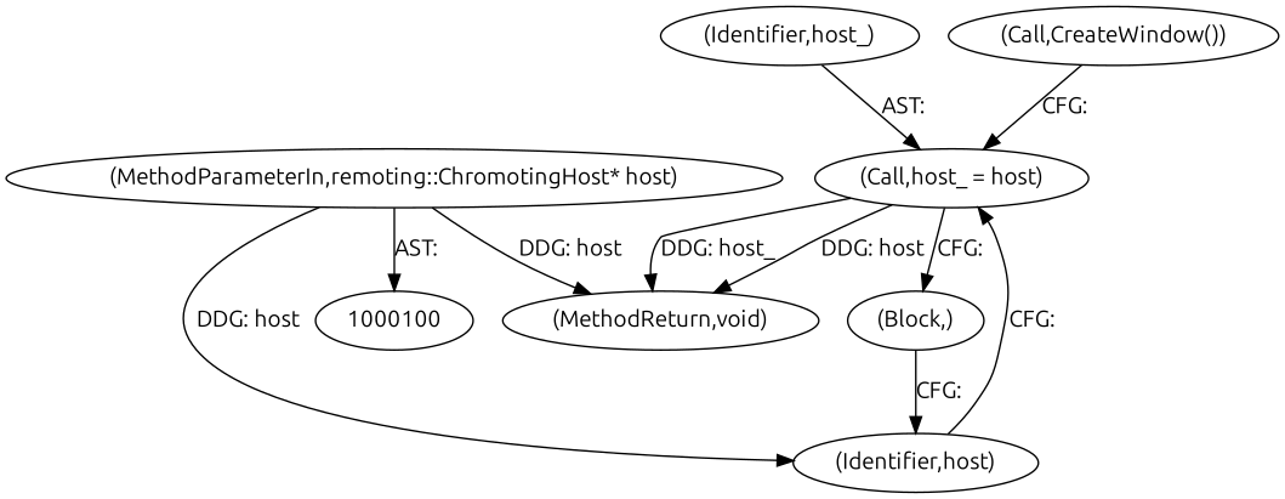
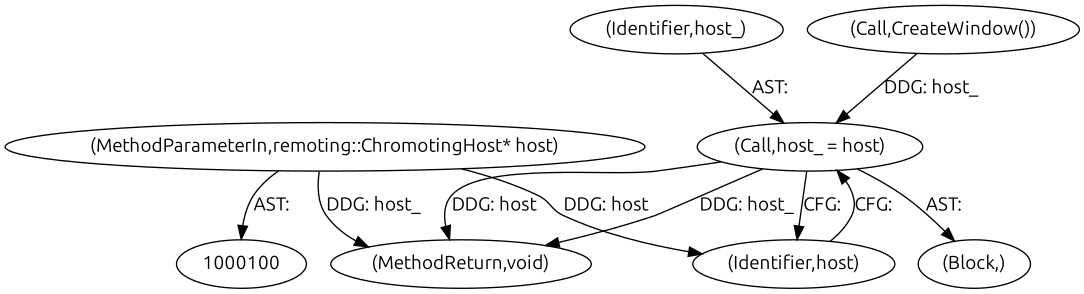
  digraph {
    fontname=Ubuntu
    node [fontname=Ubuntu]
    edge [fontname=Ubuntu]
    n1 [label="(Call,host_ = host)"]
    n2 [label="(MethodReturn,void)"]
    n3 [label="(Block,)"]
    n4 [label="(Identifier,host)"]
    n5 [label="(MethodParameterIn,remoting::ChromotingHost* host)"]
    1000100
    n7 [label="(Identifier,host_)"]
    n8 [label="(Call,CreateWindow())"]
    n1 -> n2 [label="DDG: host_"]
    n1 -> n2 [label="DDG: host"]
-   n1 -> n3 [label="CFG: "]
-   n3 -> n4 [label="CFG: "]
+   n1 -> n3 [label="AST: "]
+   n1 -> n4 [label="CFG: "]
    n4 -> n1 [label="CFG: "]
-   n5 -> n2 [label="DDG: host"]
+   n5 -> n2 [label="DDG: host_"]
    n5 -> n4 [label="DDG: host"]
    n5 -> 1000100 [label="AST: "]
    n7 -> n1 [label="AST: "]
-   n8 -> n1 [label="CFG: "]
+   n8 -> n1 [label="DDG: host_"]
  }
